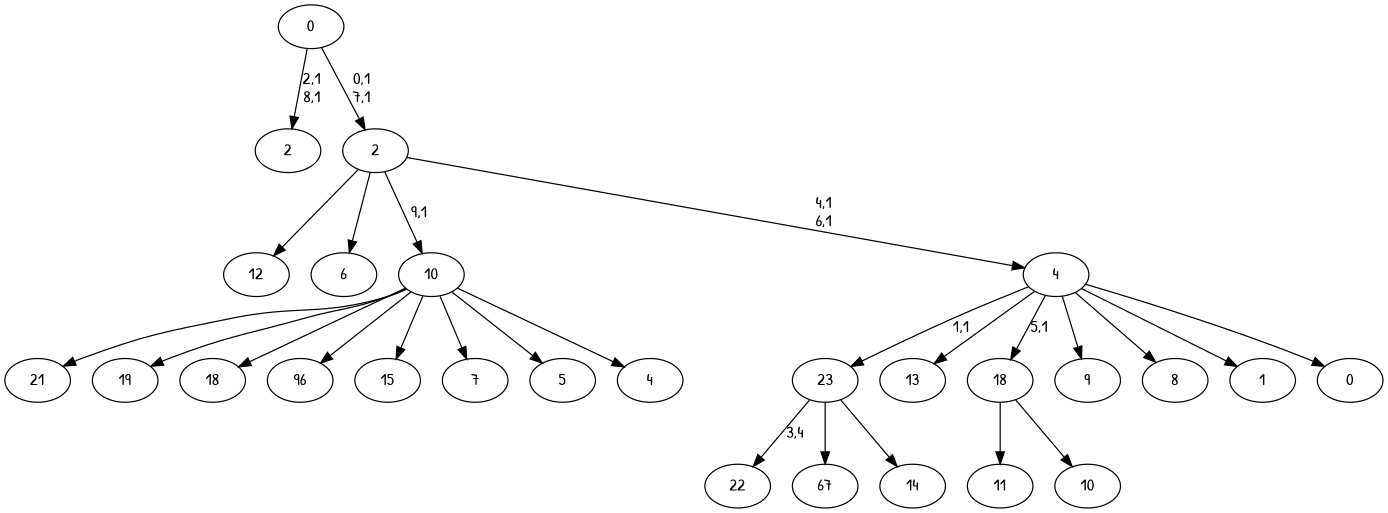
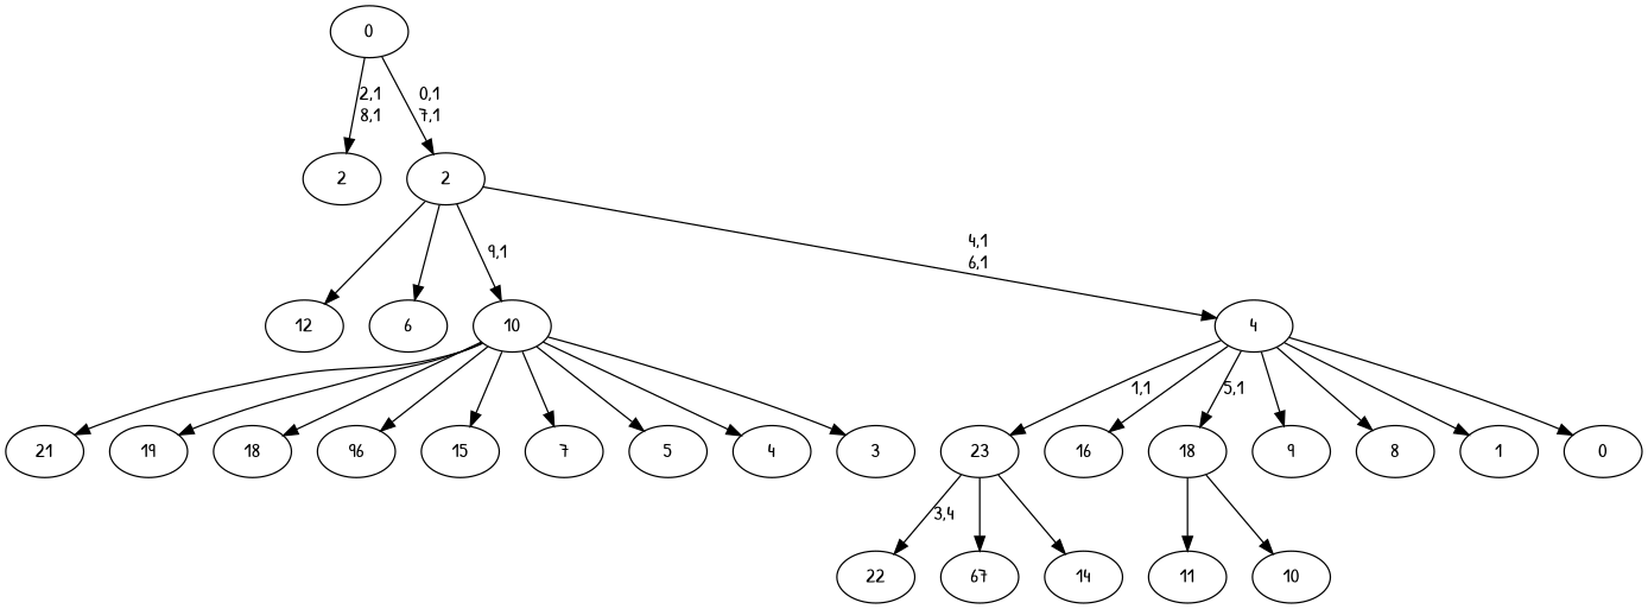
  digraph {
    fontname="Patrick Hand"
    node [fontname="Patrick Hand"]
    edge [fontname="Patrick Hand"]
    n1 [label=22]
    n2 [label=21]
    n3 [label=19]
    n4 [label=18]
    n5 [label=67]
    n6 [label=96]
    n7 [label=15]
    n8 [label=14]
    23
-   n10 [label=13]
+   n10 [label=16]
    n11 [label=12]
    n12 [label=11]
    n13 [label=10]
    18
    n15 [label=9]
    n16 [label=8]
    n17 [label=7]
    n18 [label=6]
    n19 [label=5]
    n20 [label=4]
+   n21 [label=3]
    10
    n23 [label=2]
    n24 [label=1]
    n25 [label=0]
    4
    2
    0
    23 -> n1 [label="3,4"]
    23 -> n5
    23 -> n8
    18 -> n12
    18 -> n13
    10 -> n2
    10 -> n3
    10 -> n4
    10 -> n6
    10 -> n7
    10 -> n17
    10 -> n19
    10 -> n20
+   10 -> n21
    4 -> 23 [label="1,1"]
    4 -> n10
    4 -> 18 [label="5,1"]
    4 -> n15
    4 -> n16
    4 -> n24
    4 -> n25
    2 -> n11
    2 -> n18
    2 -> 10 [label="9,1"]
    2 -> 4 [label="4,1\n6,1"]
    0 -> n23 [label="2,1\n8,1"]
    0 -> 2 [label="0,1\n7,1"]
  }
